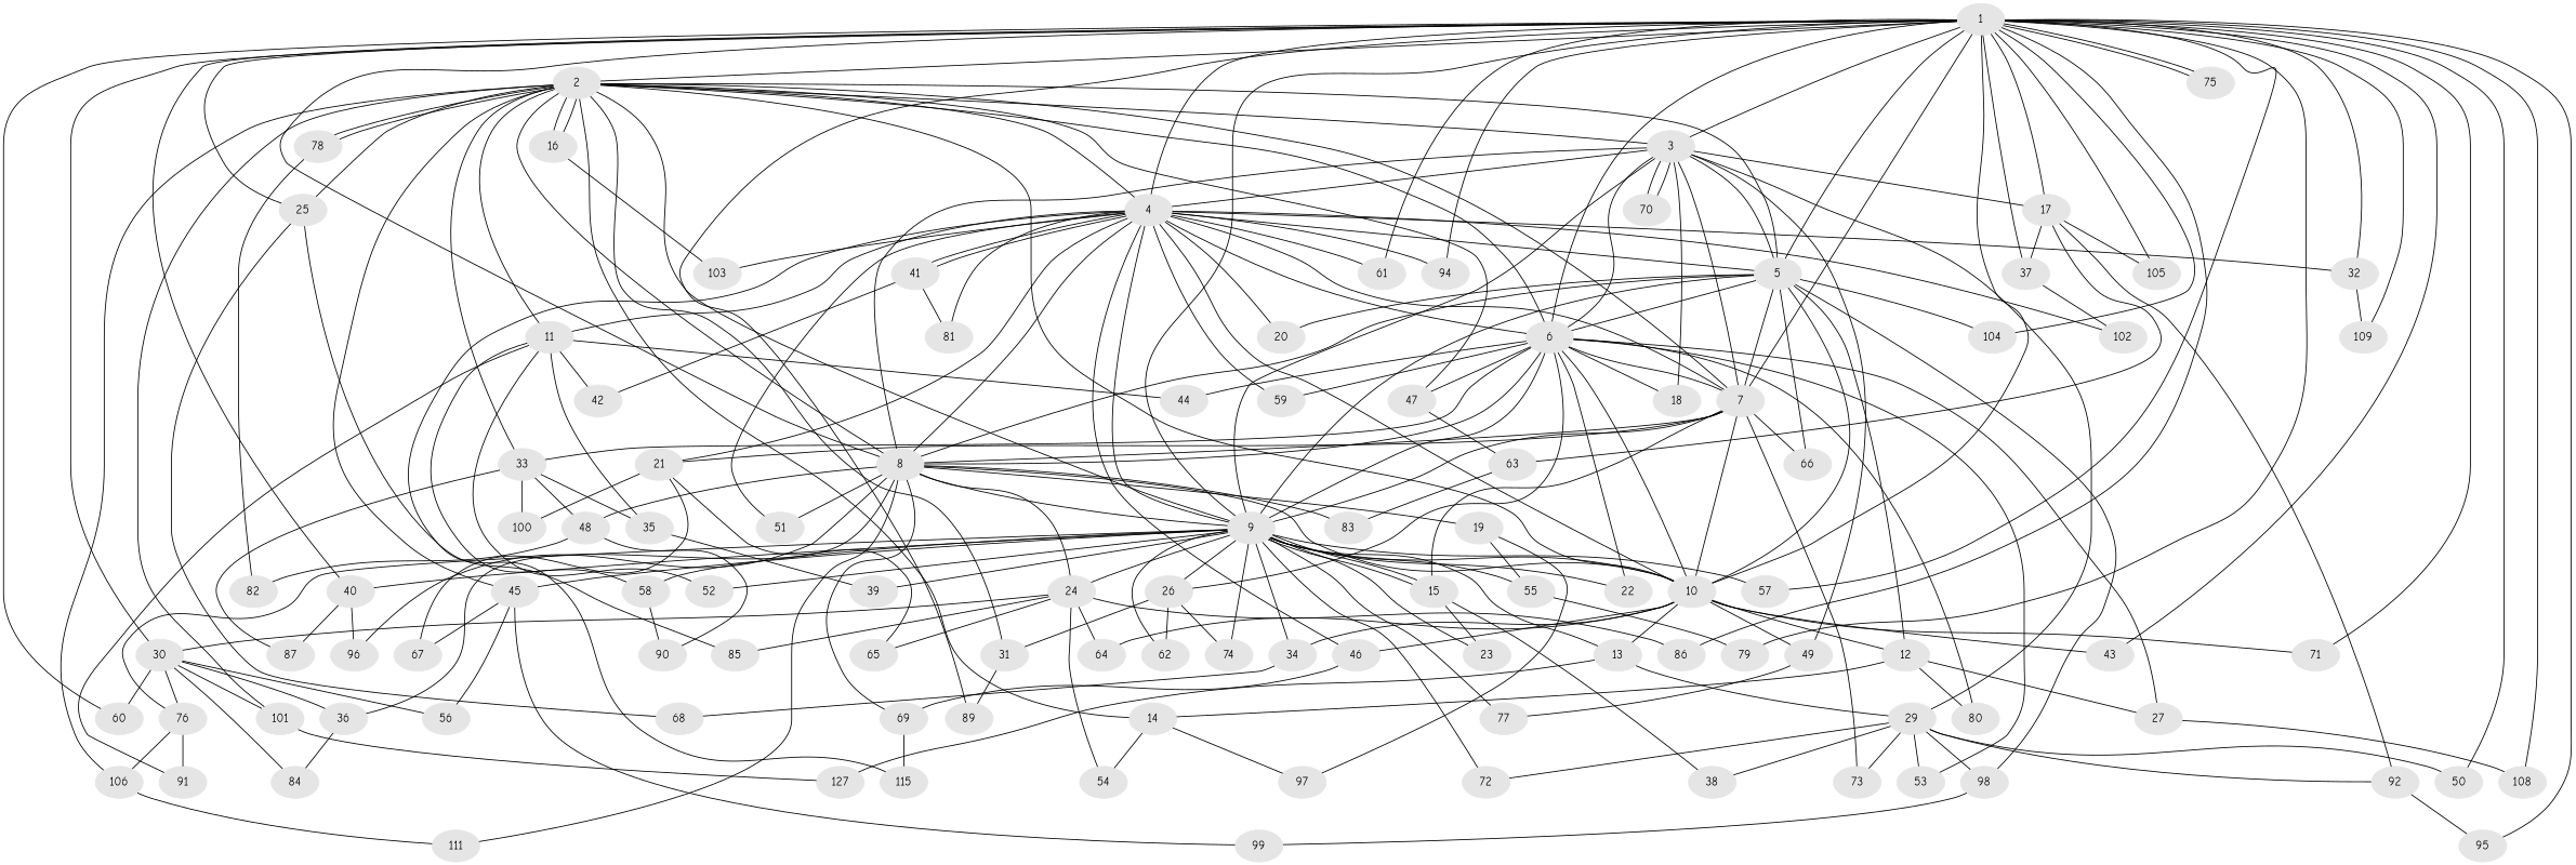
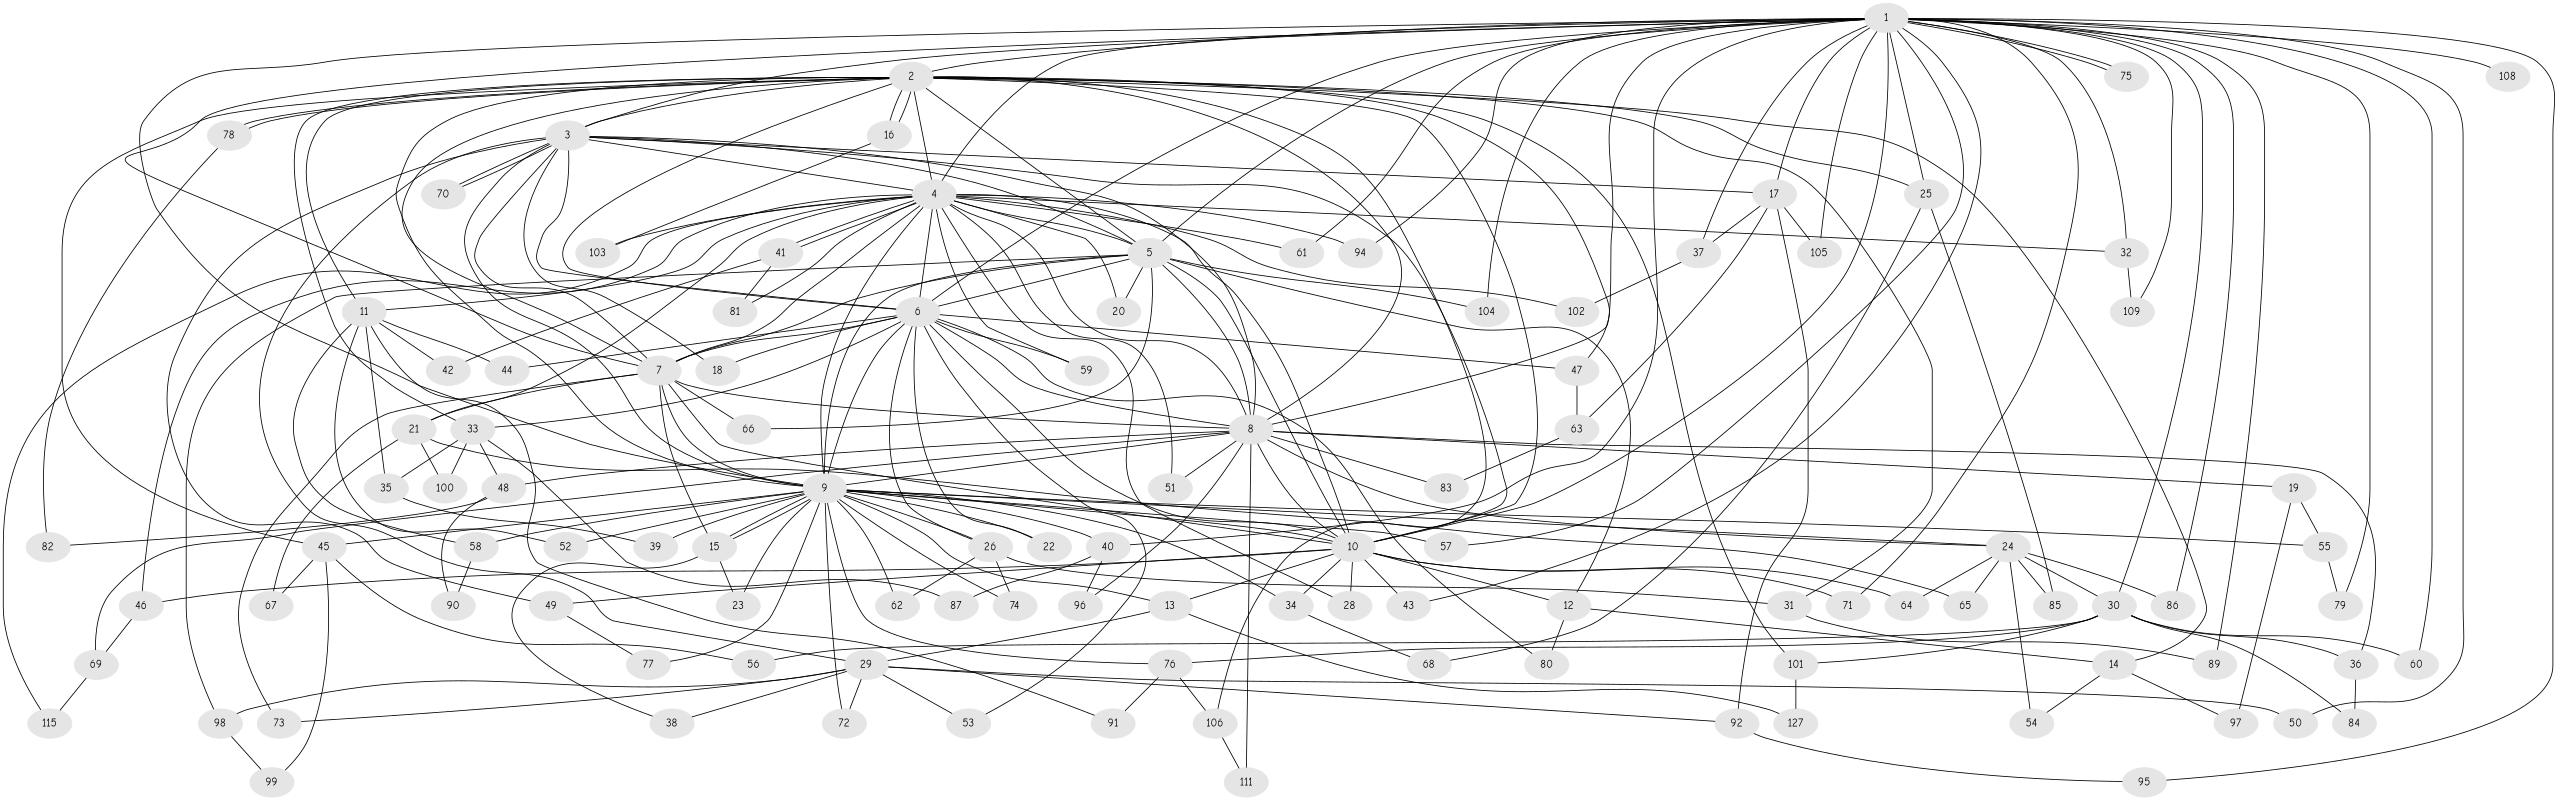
  graph {
    fontname="Comic Neue"
    node [color=gray90 fontname="Comic Neue" style=filled]
    edge [fontname="Comic Neue"]
    1
    2
    3
    4
    5
    6
    7
    8
    9
    10
    17
    25
    30
    32
    37
    40
    43
    50
    57
    60
    61
    71
    75
    79
    86
    89
    94
    95
    104
    105
    108
    109
    11
    14
    16
    31
    33
    45
    47
    78
    101
    106
    18
    29
    49
    70
    20
    21
+   28
    41
    46
    51
    59
    81
    102
    103
    n57 [label=115]
    12
    66
    98
    22
    26
-   27
    44
    53
    80
    73
    15
    19
    24
    36
    48
    69
    83
    96
    111
    13
    23
    34
    39
    52
    55
    58
    62
    72
    74
    76
    77
    64
    63
    92
    85
    68
    56
    84
    87
    35
    42
    91
    54
    97
    100
    67
    99
    82
    n106 [label=127]
    38
    65
    90
    1 -- 2
    1 -- 3
    1 -- 4
    1 -- 5
    1 -- 6
    1 -- 7
    1 -- 8
    1 -- 9
    1 -- 10
    1 -- 17
    1 -- 25
    1 -- 30
    1 -- 32
    1 -- 37
    1 -- 40
    1 -- 43
    1 -- 50
    1 -- 57
    1 -- 60
    1 -- 61
    1 -- 71
    1 -- 75
    1 -- 75
    1 -- 79
    1 -- 86
    1 -- 89
    1 -- 94
    1 -- 95
    1 -- 104
    1 -- 105
    1 -- 108
    1 -- 109
    2 -- 3
    2 -- 4
    2 -- 5
    2 -- 6
    2 -- 7
    2 -- 8
    2 -- 9
    2 -- 10
    2 -- 25
    2 -- 11
    2 -- 14
    2 -- 16
    2 -- 16
    2 -- 31
    2 -- 33
    2 -- 45
    2 -- 47
    2 -- 78
    2 -- 78
    2 -- 101
    2 -- 106
    3 -- 4
    3 -- 5
    3 -- 6
    3 -- 7
    3 -- 8
    3 -- 9
+   3 -- 10
    3 -- 17
    3 -- 18
    3 -- 29
    3 -- 49
    3 -- 70
    3 -- 70
    4 -- 5
    4 -- 6
    4 -- 7
    4 -- 8
    4 -- 9
    4 -- 10
    4 -- 32
    4 -- 61
    4 -- 94
    4 -- 11
    4 -- 20
    4 -- 21
+   4 -- 28
    4 -- 41
    4 -- 41
    4 -- 46
    4 -- 51
    4 -- 59
    4 -- 81
    4 -- 102
    4 -- 103
    4 -- n57
    5 -- 6
    5 -- 7
    5 -- 8
    5 -- 9
    5 -- 10
    5 -- 104
    5 -- 20
    5 -- 12
    5 -- 66
    5 -- 98
    6 -- 7
    6 -- 8
    6 -- 9
    6 -- 10
    6 -- 33
    6 -- 47
    6 -- 18
    6 -- 59
    6 -- 22
    6 -- 26
-   6 -- 27
    6 -- 44
    6 -- 53
    6 -- 80
    7 -- 8
    7 -- 9
    7 -- 10
    7 -- 21
    7 -- 66
    7 -- 73
    7 -- 15
    8 -- 9
    8 -- 10
    8 -- 51
    8 -- 19
    8 -- 24
    8 -- 36
    8 -- 48
    8 -- 69
    8 -- 83
    8 -- 96
    8 -- 111
    9 -- 10
    9 -- 40
    9 -- 57
    9 -- 45
    9 -- 22
    9 -- 26
    9 -- 15
    9 -- 15
    9 -- 24
    9 -- 13
    9 -- 23
    9 -- 34
    9 -- 39
    9 -- 52
    9 -- 55
    9 -- 58
    9 -- 62
    9 -- 72
    9 -- 74
    9 -- 76
    9 -- 77
    10 -- 43
    10 -- 71
    10 -- 49
+   10 -- 28
    10 -- 46
    10 -- 12
    10 -- 13
    10 -- 34
    10 -- 64
    17 -- 37
    17 -- 105
    17 -- 63
    17 -- 92
    25 -- 85
    25 -- 68
    30 -- 60
    30 -- 101
    30 -- 36
    30 -- 76
    30 -- 56
    30 -- 84
    32 -- 109
    37 -- 102
    40 -- 96
    40 -- 87
    11 -- 44
    11 -- 52
    11 -- 58
    11 -- 35
    11 -- 42
    11 -- 91
    14 -- 54
    14 -- 97
    16 -- 103
    31 -- 89
    33 -- 48
    33 -- 87
    33 -- 35
    33 -- 100
    45 -- 56
    45 -- 67
    45 -- 99
    47 -- 63
    78 -- 82
    101 -- n106
    106 -- 111
    29 -- 50
    29 -- 98
    29 -- 53
    29 -- 73
    29 -- 72
    29 -- 92
    29 -- 38
    49 -- 77
    21 -- 100
    21 -- 67
    21 -- 65
    41 -- 81
    41 -- 42
    46 -- 69
    12 -- 14
-   12 -- 27
    12 -- 80
    98 -- 99
    26 -- 31
    26 -- 62
    26 -- 74
-   27 -- 108
    15 -- 23
    15 -- 38
    19 -- 55
    19 -- 97
    24 -- 30
    24 -- 86
    24 -- 64
    24 -- 85
    24 -- 54
    24 -- 65
    36 -- 84
    48 -- 82
    48 -- 90
    69 -- n57
    13 -- 29
    13 -- n106
    34 -- 68
    55 -- 79
    58 -- 90
    76 -- 106
    76 -- 91
    63 -- 83
    92 -- 95
    35 -- 39
  }
